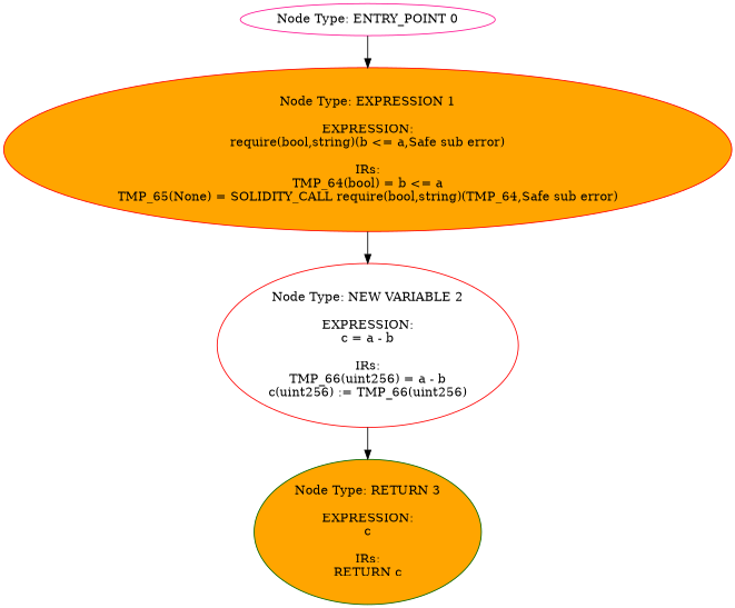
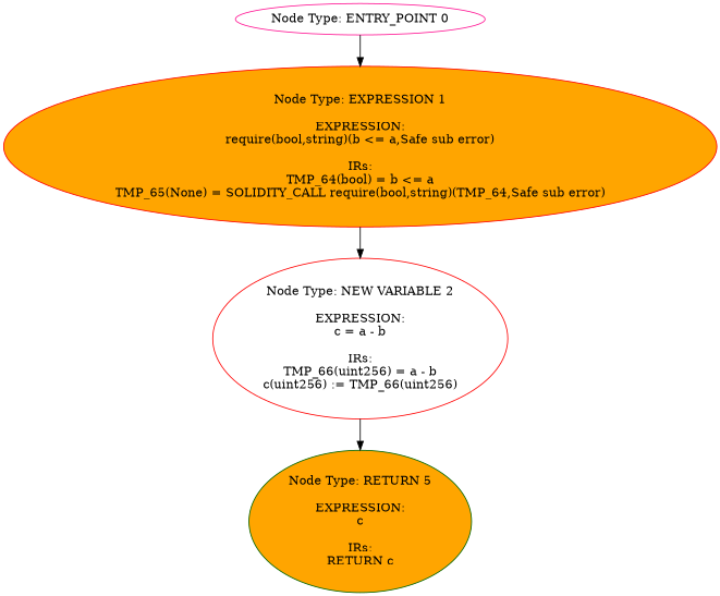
  digraph {
    node [style=filled fillcolor=white color=red]
    edge [style=solid]
    n1 [label="Node Type: ENTRY_POINT 0\n" color=deeppink]
    n2 [label="Node Type: EXPRESSION 1\n\nEXPRESSION:\nrequire(bool,string)(b <= a,Safe sub error)\n\nIRs:\nTMP_64(bool) = b <= a\nTMP_65(None) = SOLIDITY_CALL require(bool,string)(TMP_64,Safe sub error)" fillcolor=orange]
    n3 [label="Node Type: NEW VARIABLE 2\n\nEXPRESSION:\nc = a - b\n\nIRs:\nTMP_66(uint256) = a - b\nc(uint256) := TMP_66(uint256)"]
-   n4 [label="Node Type: RETURN 3\n\nEXPRESSION:\nc\n\nIRs:\nRETURN c" fillcolor=orange color=darkgreen]
+   n4 [label="Node Type: RETURN 5\n\nEXPRESSION:\nc\n\nIRs:\nRETURN c" fillcolor=orange color=darkgreen]
    n1 -> n2
    n2 -> n3
    n3 -> n4
  }
